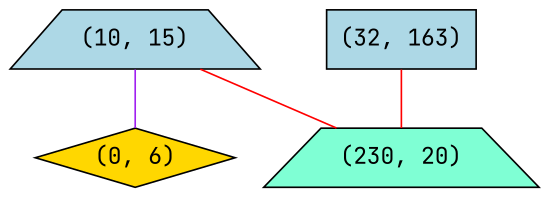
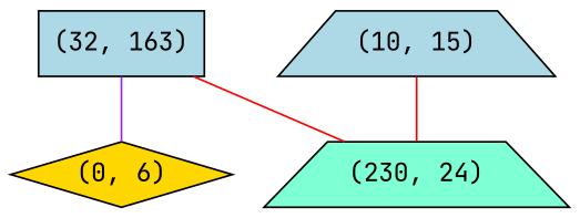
  graph {
    fontname="JetBrains Mono"
    node [fillcolor=lightblue fontname="JetBrains Mono" shape=trapezium style=filled]
    edge [color=red fontname="JetBrains Mono" weight=1]
    n1 [fillcolor=gold label="(0, 6)" shape=diamond]
    "(10, 15)"
-   "(230, 24)" [fillcolor=aquamarine label="(230, 20)"]
+   "(230, 24)" [fillcolor=aquamarine]
    "(32, 163)" [shape=box]
-   "(10, 15)" -- n1 [color=purple weight=4]
+   "(32, 163)" -- n1 [color=purple weight=4]
    "(10, 15)" -- "(230, 24)"
    "(32, 163)" -- "(230, 24)"
  }
